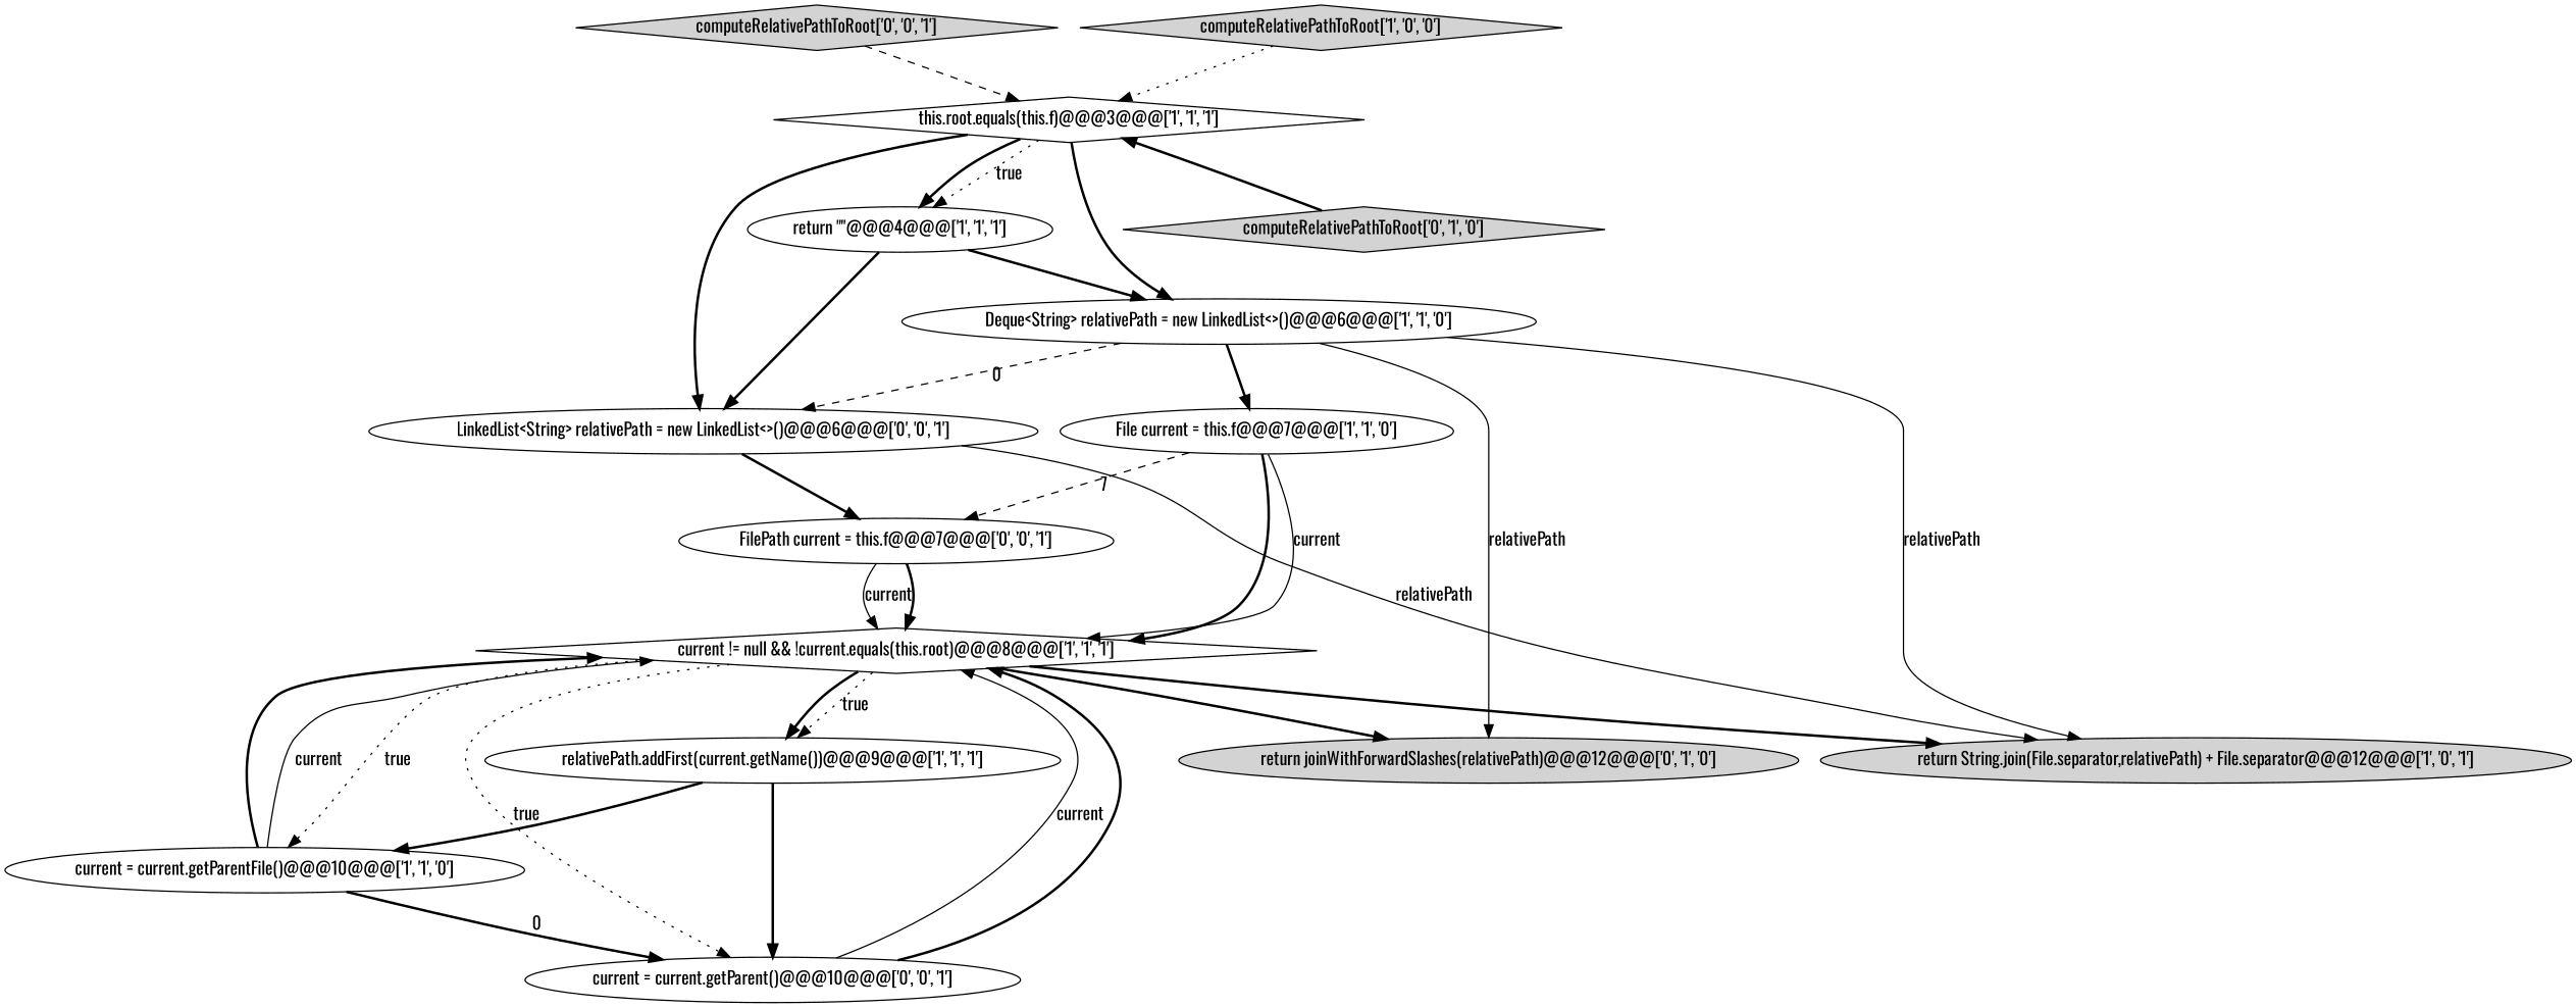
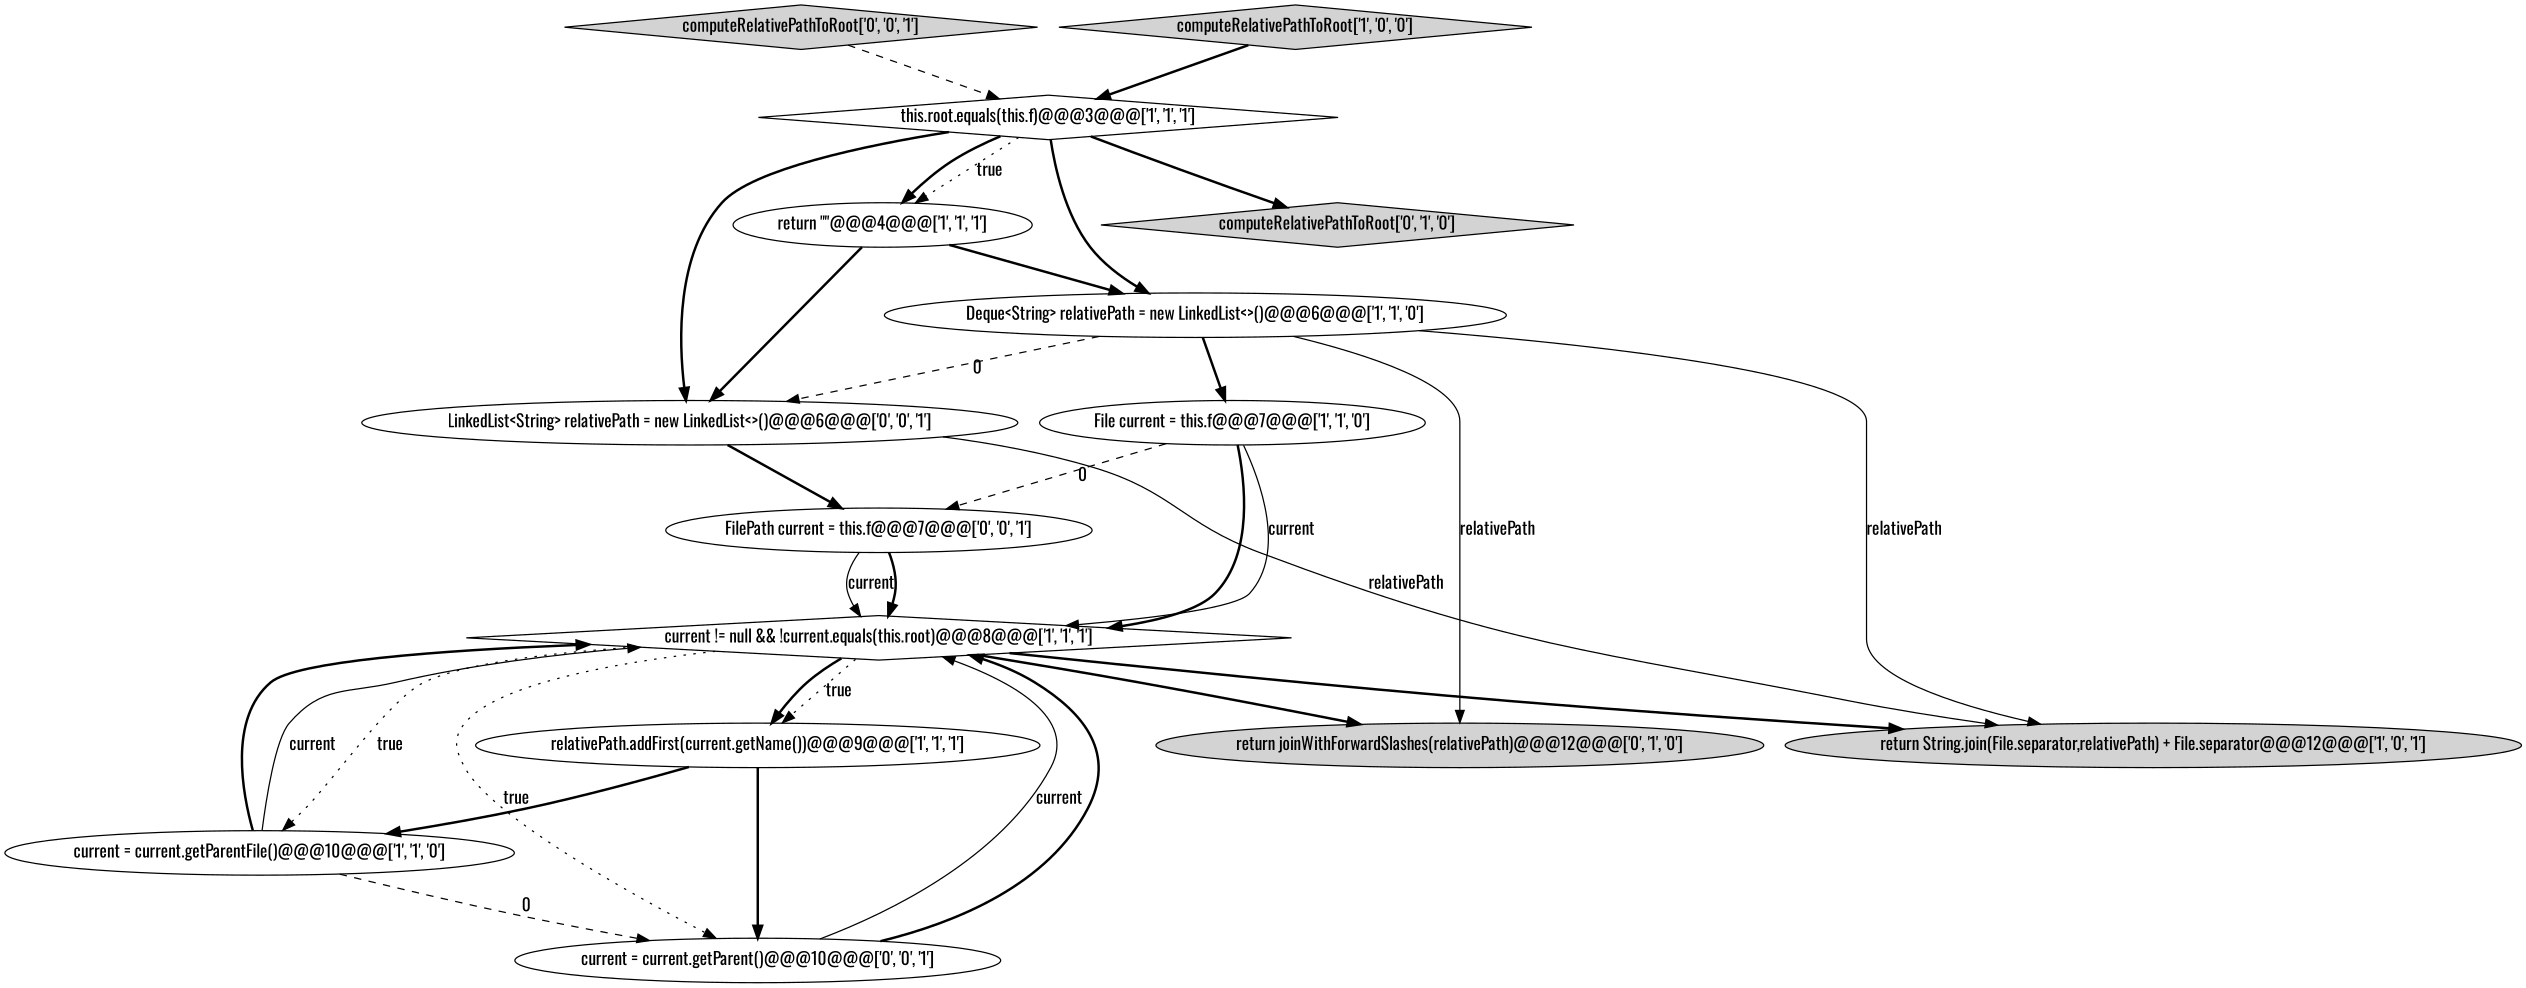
  digraph {
    fontname=Oswald
    node [fillcolor=white fontname=Oswald shape=ellipse style=filled]
    edge [fontname=Oswald style=bold]
    n1 [label="return \"\"@@@4@@@['1', '1', '1']"]
    n2 [label="LinkedList<String> relativePath = new LinkedList<>()@@@6@@@['0', '0', '1']"]
    n3 [label="Deque<String> relativePath = new LinkedList<>()@@@6@@@['1', '1', '0']"]
    n4 [fillcolor=lightgray label="return String.join(File.separator,relativePath) + File.separator@@@12@@@['1', '0', '1']"]
    n5 [label="FilePath current = this.f@@@7@@@['0', '0', '1']"]
    n6 [label="File current = this.f@@@7@@@['1', '1', '0']"]
    n7 [fillcolor=lightgray label="return joinWithForwardSlashes(relativePath)@@@12@@@['0', '1', '0']"]
    n8 [fillcolor=lightgray label="computeRelativePathToRoot['0', '0', '1']" shape=diamond]
    n9 [label="this.root.equals(this.f)@@@3@@@['1', '1', '1']" shape=diamond]
    n10 [fillcolor=lightgray label="computeRelativePathToRoot['1', '0', '0']" shape=diamond]
    n11 [label="current != null && !current.equals(this.root)@@@8@@@['1', '1', '1']" shape=diamond]
    n12 [label="current = current.getParent()@@@10@@@['0', '0', '1']"]
    n13 [label="relativePath.addFirst(current.getName())@@@9@@@['1', '1', '1']"]
    n14 [label="current = current.getParentFile()@@@10@@@['1', '1', '0']"]
    n15 [fillcolor=lightgray label="computeRelativePathToRoot['0', '1', '0']" shape=diamond]
    n1 -> n2
    n1 -> n3
    n2 -> n4 [label=relativePath style=solid]
    n2 -> n5
    n3 -> n2 [label=0 style=dashed]
    n3 -> n4 [label=relativePath style=solid]
    n3 -> n6
    n3 -> n7 [label=relativePath style=solid]
    n5 -> n11 [label=current style=solid]
    n5 -> n11
-   n6 -> n5 [label=7 style=dashed]
+   n6 -> n5 [label=0 style=dashed]
    n6 -> n11 [label=current style=solid]
    n6 -> n11
    n8 -> n9 [style=dashed]
    n9 -> n1 [label=true style=dotted]
    n9 -> n1
    n9 -> n2
    n9 -> n3
-   n10 -> n9 [style=dotted]
+   n10 -> n9
    n11 -> n4
    n11 -> n7
    n11 -> n12 [label=true style=dotted]
    n11 -> n13 [label=true style=dotted]
    n11 -> n13
    n11 -> n14 [label=true style=dotted]
    n12 -> n11 [label=current style=solid]
    n12 -> n11
    n13 -> n12
    n13 -> n14
    n14 -> n11
    n14 -> n11 [label=current style=solid]
-   n14 -> n12 [label=0]
-   n15 -> n9
+   n14 -> n12 [label=0 style=dashed]
+   n9 -> n15
  }
